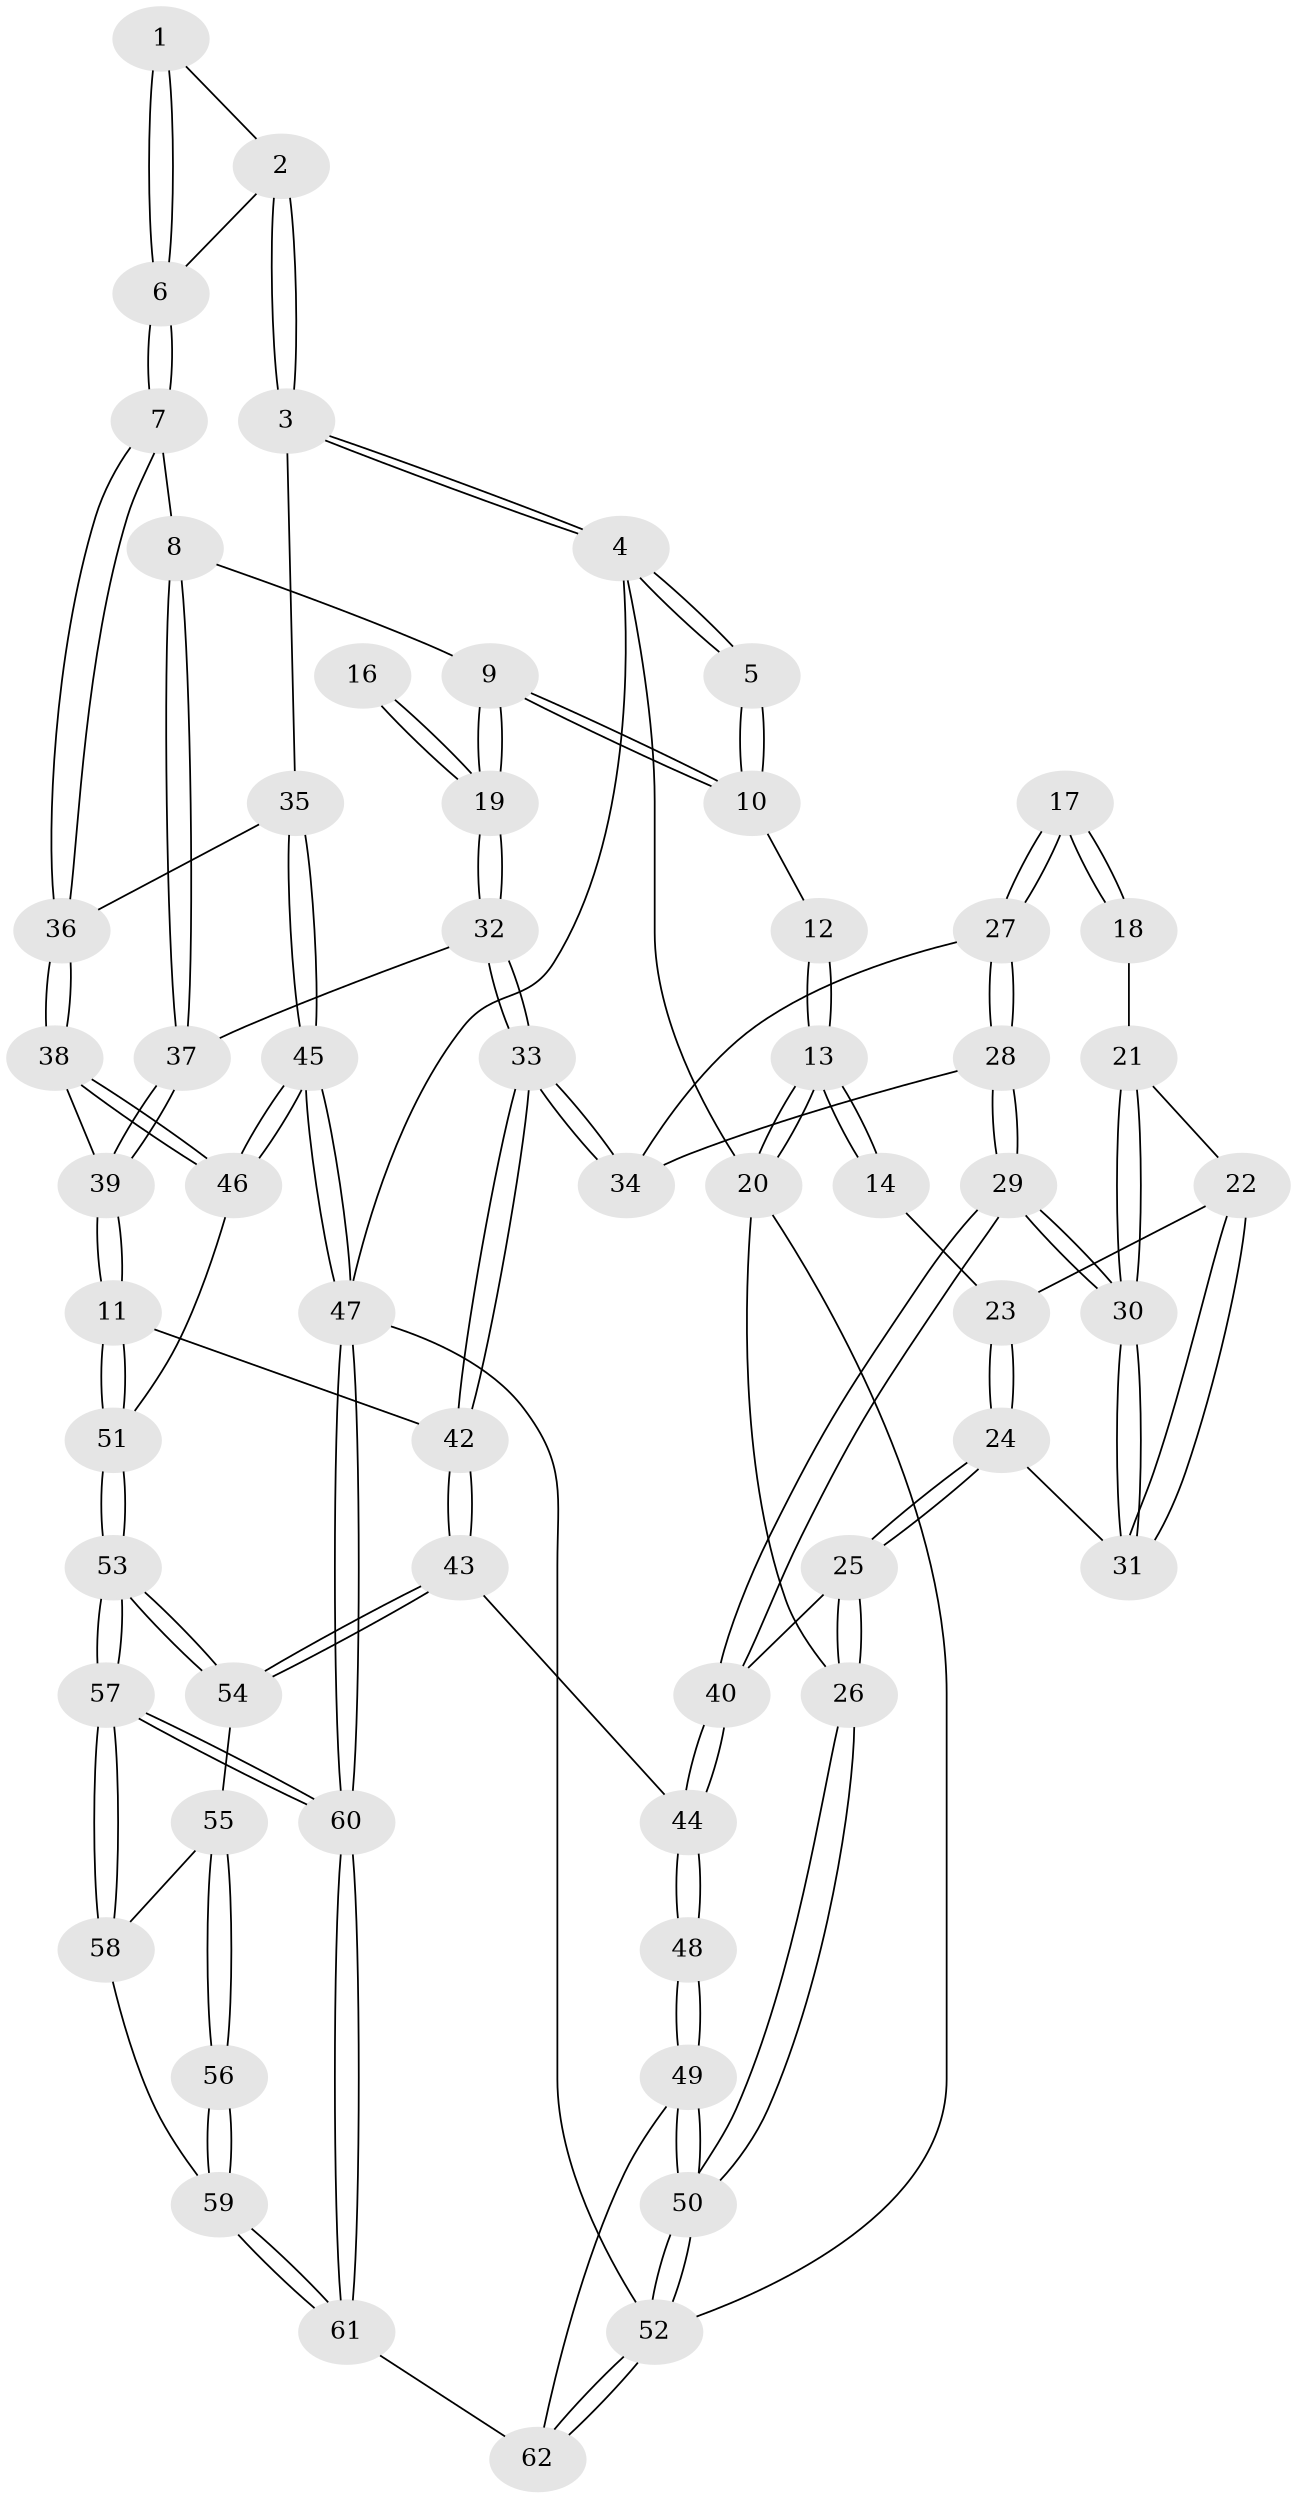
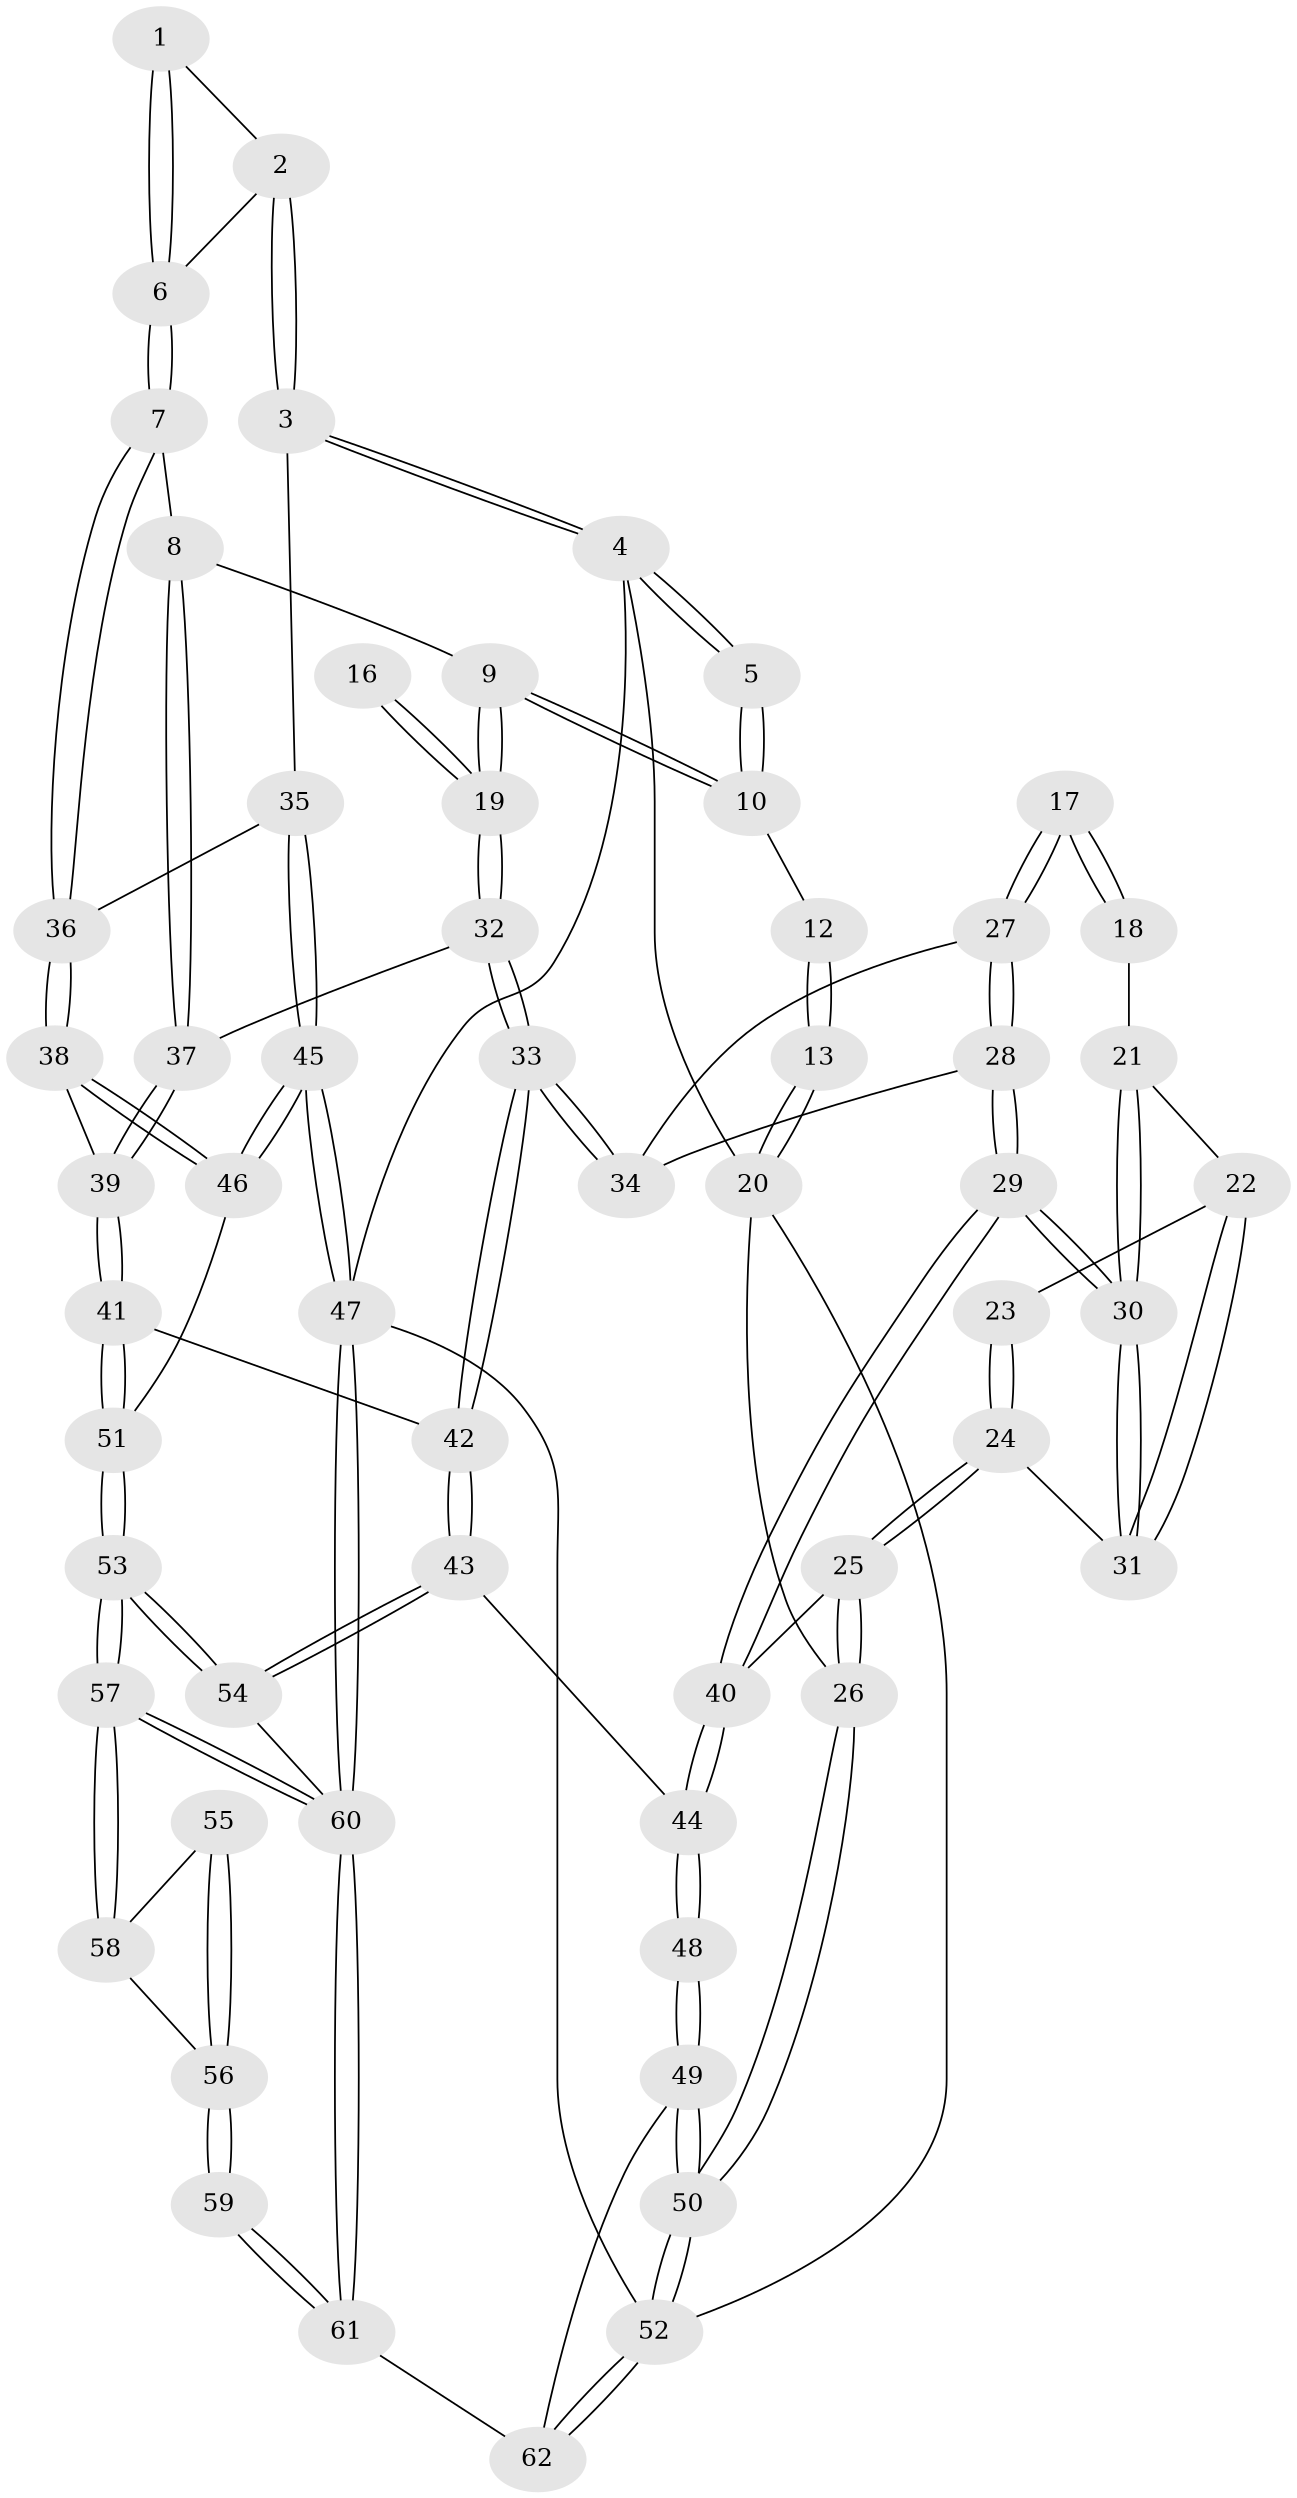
  graph {
    node [color=gray90 style=filled]
    1
    2
    6
    3
    7
    4
    35
    5
    20
    47
    36
    45
    10
    26
    52
    60
    12
    8
    9
    37
    38
    19
    39
    32
    13
    16
-   14
    23
    24
    18
    21
    17
    27
    28
    34
    22
    30
    33
    50
    62
    31
    25
    40
    44
    29
    42
    43
    46
-   41 [label=11]
+   41
    51
    48
    53
    54
    55
    49
    61
    56
    59
    57
    58
    1 -- 2
    1 -- 6
    1 -- 6
    2 -- 6
    2 -- 3
    2 -- 3
    6 -- 7
    6 -- 7
    3 -- 4
    3 -- 4
    3 -- 35
    7 -- 36
    7 -- 36
    7 -- 8
    4 -- 5
    4 -- 5
    4 -- 20
    4 -- 47
    35 -- 36
    35 -- 45
    35 -- 45
    5 -- 10
    5 -- 10
    20 -- 26
    20 -- 52
    47 -- 52
    47 -- 60
    47 -- 60
    36 -- 38
    36 -- 38
    45 -- 47
    45 -- 47
    45 -- 46
    45 -- 46
    10 -- 12
    26 -- 50
    26 -- 50
    52 -- 62
    52 -- 62
    60 -- 61
    60 -- 61
    12 -- 13
    12 -- 13
    8 -- 9
    8 -- 37
    8 -- 37
    9 -- 10
    9 -- 10
    9 -- 19
    9 -- 19
    37 -- 39
    37 -- 39
    38 -- 39
    38 -- 46
    38 -- 46
    19 -- 32
    19 -- 32
    39 -- 41
    39 -- 41
    32 -- 37
    32 -- 33
    32 -- 33
    13 -- 20
    13 -- 20
-   13 -- 14
-   13 -- 14
    16 -- 19
    16 -- 19
-   14 -- 23
    23 -- 24
    23 -- 24
    24 -- 31
    24 -- 25
    24 -- 25
    18 -- 21
    21 -- 22
    21 -- 30
    21 -- 30
    17 -- 18
    17 -- 18
    17 -- 27
    17 -- 27
    27 -- 28
    27 -- 28
    27 -- 34
    28 -- 34
    28 -- 29
    28 -- 29
    22 -- 23
    22 -- 31
    22 -- 31
    30 -- 31
    30 -- 31
    33 -- 34
    33 -- 34
    33 -- 42
    33 -- 42
    50 -- 52
    50 -- 52
    25 -- 26
    25 -- 26
    25 -- 40
    40 -- 44
    40 -- 44
    44 -- 48
    44 -- 48
    29 -- 30
    29 -- 30
    29 -- 40
    29 -- 40
    42 -- 43
    42 -- 43
    43 -- 44
    43 -- 54
    43 -- 54
    46 -- 51
    41 -- 42
    41 -- 51
    41 -- 51
    51 -- 53
    51 -- 53
    48 -- 49
    48 -- 49
    53 -- 54
    53 -- 54
    53 -- 57
    53 -- 57
-   54 -- 55
+   54 -- 60
    55 -- 56
    55 -- 56
    55 -- 58
    49 -- 50
    49 -- 50
    49 -- 62
    61 -- 62
    56 -- 59
    56 -- 59
    59 -- 61
    59 -- 61
    57 -- 60
    57 -- 60
    57 -- 58
    57 -- 58
-   58 -- 59
+   58 -- 56
  }
